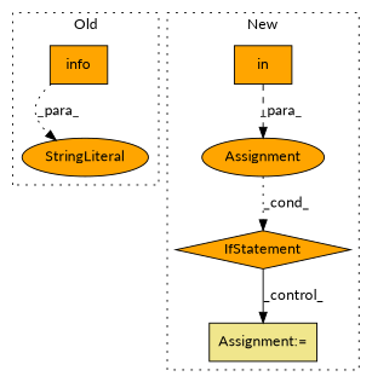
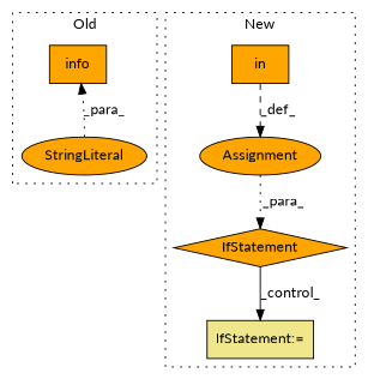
  digraph {
    fontname=Lato
    node [fillcolor=orange fontname=Lato shape=box style=filled]
    edge [fontname=Lato style=dotted]
    n1 [a=32 l="5,1" label=info s="867,914"]
    n2 [a=45 l=37 label=StringLiteral s=872 shape=ellipse]
    n3 [a=105 l=77 label=in s=992]
    n4 [a=25 l="8,2" label=IfStatement s="984,1069" shape=diamond]
-   n5 [a=7 fillcolor=khaki l=1 label="Assignment:=" s=1089]
+   n5 [a=7 fillcolor=khaki l=1 label="IfStatement:=" s=1089]
    n6 [a=42 label=Assignment shape=ellipse]
    subgraph cluster_1 {
      label=Old
      style=dotted
      n1
      n2
    }
    subgraph cluster_2 {
      label=New
      style=dotted
      n3
      n4
      n5
      n6
    }
-   n1 -> n2 [label=_para_]
-   n3 -> n6 [label=_para_ style=dashed]
+   n2 -> n1 [label=_para_]
+   n3 -> n6 [label=_def_ style=dashed]
    n4 -> n5 [label=_control_ style=solid]
-   n6 -> n4 [label=_cond_]
+   n6 -> n4 [label=_para_]
  }
